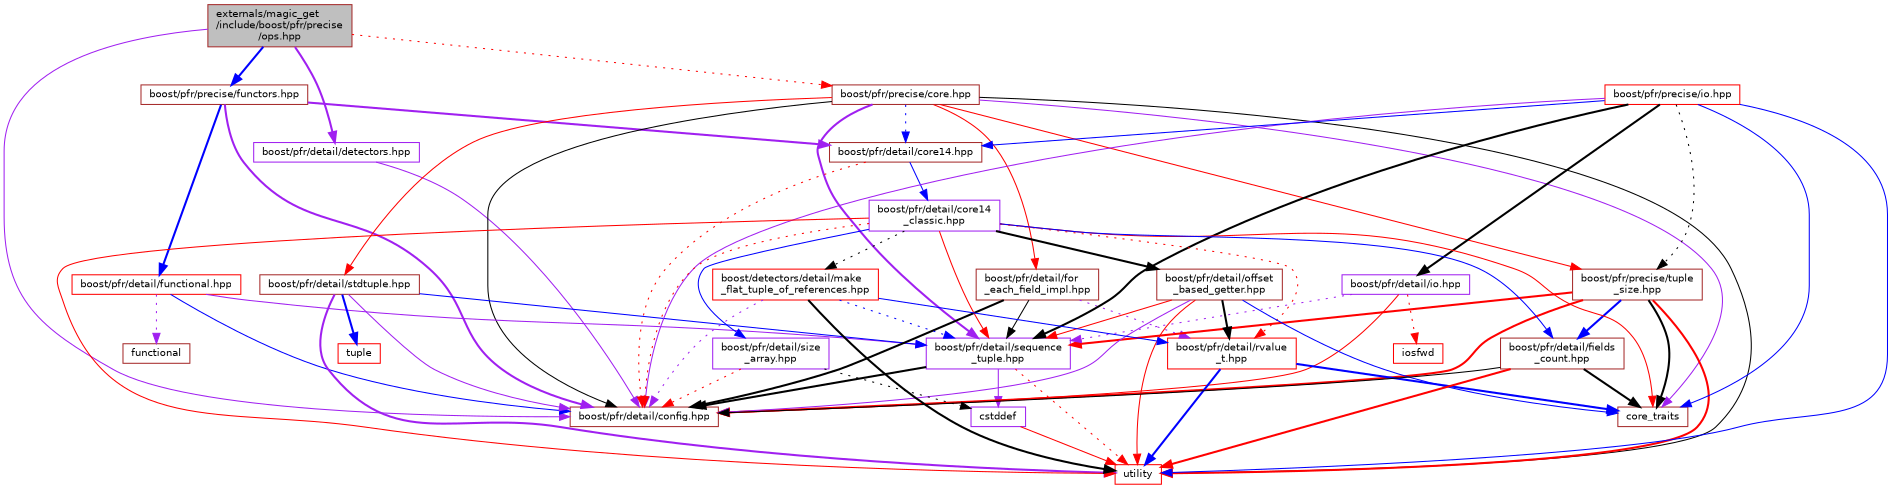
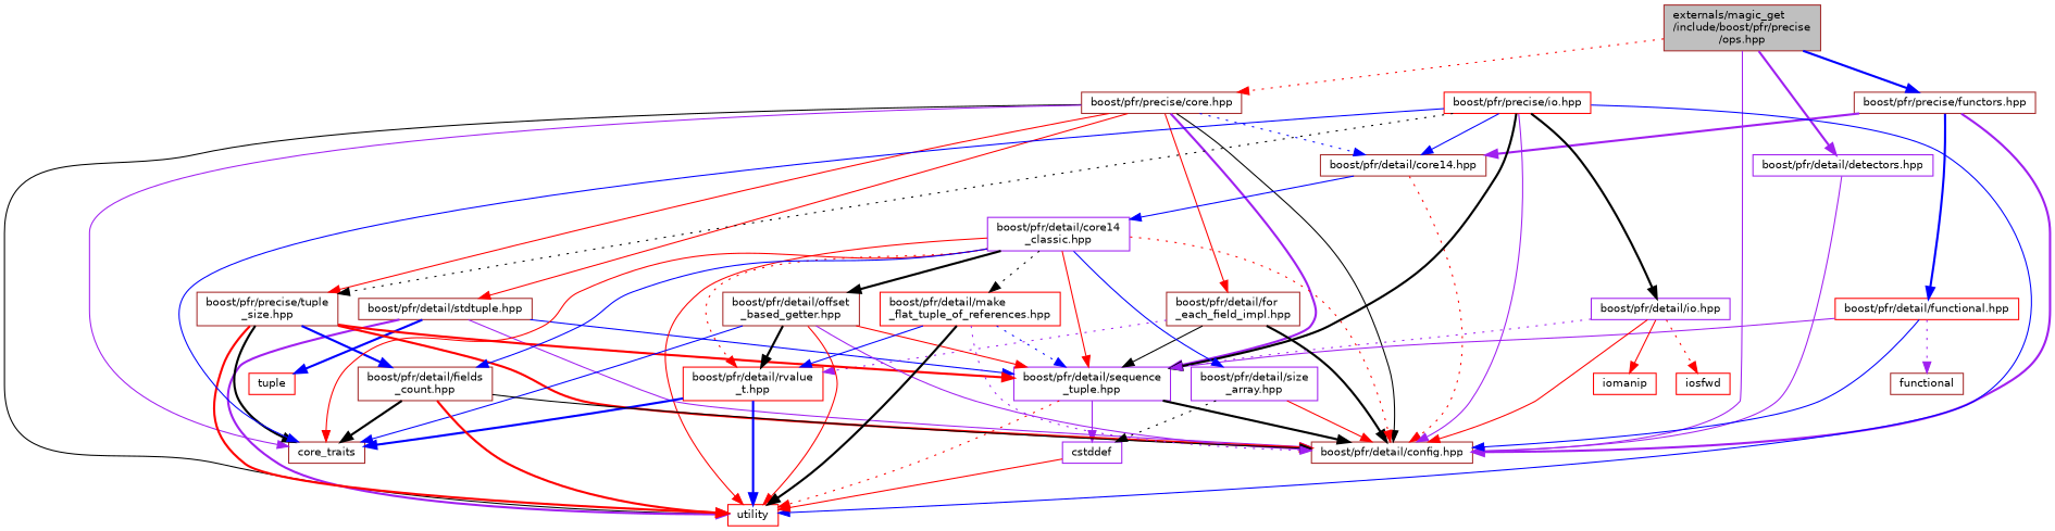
  digraph {
    node [color=brown fillcolor=white fontname=Helvetica fontsize=10 shape=record style=filled]
    edge [color=red fontname=Helvetica fontsize=10 labelfontname=Helvetica labelfontsize=10 style=solid]
    n1 [fillcolor=grey75 fontcolor=black height=0.2 label="externals/magic_get\l/include/boost/pfr/precise\l/ops.hpp" width=0.4]
    n2 [height=0.2 label="boost/pfr/detail/config.hpp" width=0.4]
    n3 [color=purple height=0.2 label="boost/pfr/detail/detectors.hpp" width=0.4]
    n4 [height=0.2 label="boost/pfr/precise/functors.hpp" width=0.4]
    n5 [height=0.2 label="boost/pfr/precise/core.hpp" width=0.4]
    n6 [color=red height=0.2 label="boost/pfr/detail/functional.hpp" width=0.4]
    n7 [height=0.2 label="boost/pfr/detail/core14.hpp" width=0.4]
    n8 [color=purple height=0.2 label="boost/pfr/detail/sequence\l_tuple.hpp" width=0.4]
    n9 [color=red height=0.2 label=utility width=0.4]
    n10 [height=0.2 label=core_traits width=0.4]
    n11 [height=0.2 label="boost/pfr/detail/stdtuple.hpp" width=0.4]
    n12 [height=0.2 label="boost/pfr/detail/for\l_each_field_impl.hpp" width=0.4]
    n13 [height=0.2 label="boost/pfr/precise/tuple\l_size.hpp" width=0.4]
    n14 [color=red height=0.2 label="boost/pfr/precise/io.hpp" width=0.4]
    n15 [color=purple height=0.2 label="boost/pfr/detail/io.hpp" width=0.4]
    n16 [height=0.2 label=functional width=0.4]
    n17 [color=purple height=0.2 label="boost/pfr/detail/core14\l_classic.hpp" width=0.4]
    n18 [color=purple height=0.2 label=cstddef width=0.4]
    n19 [height=0.2 label="boost/pfr/detail/offset\l_based_getter.hpp" width=0.4]
    n20 [color=red height=0.2 label="boost/pfr/detail/rvalue\l_t.hpp" width=0.4]
    n21 [height=0.2 label="boost/pfr/detail/fields\l_count.hpp" width=0.4]
-   n22 [color=red height=0.2 label="boost/detectors/detail/make\l_flat_tuple_of_references.hpp" width=0.4]
+   n22 [color=red height=0.2 label="boost/pfr/detail/make\l_flat_tuple_of_references.hpp" width=0.4]
    n23 [color=purple height=0.2 label="boost/pfr/detail/size\l_array.hpp" width=0.4]
    n24 [color=red height=0.2 label=tuple width=0.4]
    n25 [color=red height=0.2 label=iosfwd width=0.4]
+   n26 [color=red height=0.2 label=iomanip width=0.4]
    n1 -> n2 [color=purple]
    n1 -> n3 [color=purple style=bold]
    n1 -> n4 [color=blue style=bold]
    n1 -> n5 [style=dotted]
    n3 -> n2 [color=purple]
    n4 -> n2 [color=purple style=bold]
    n4 -> n6 [color=blue style=bold]
    n4 -> n7 [color=purple style=bold]
    n5 -> n2 [color=black]
    n5 -> n7 [color=blue style=dotted]
    n5 -> n8 [color=purple style=bold]
    n5 -> n9 [color=black]
    n5 -> n10 [color=purple]
    n5 -> n11
    n5 -> n12
    n5 -> n13
    n6 -> n2 [color=blue]
    n6 -> n8 [color=purple]
    n6 -> n16 [color=purple style=dotted]
    n7 -> n2 [style=dotted]
    n7 -> n17 [color=blue]
    n8 -> n2 [color=black style=bold]
    n8 -> n9 [style=dotted]
    n8 -> n18 [color=purple]
    n11 -> n2 [color=purple]
    n11 -> n8 [color=blue]
    n11 -> n9 [color=purple style=bold]
    n11 -> n24 [color=blue style=bold]
    n12 -> n2 [color=black style=bold]
    n12 -> n8 [color=black]
    n12 -> n20 [color=purple style=dotted]
    n13 -> n2 [style=bold]
    n13 -> n8 [style=bold]
    n13 -> n9 [style=bold]
    n13 -> n10 [color=black style=bold]
    n13 -> n21 [color=blue style=bold]
    n14 -> n2 [color=purple]
    n14 -> n7 [color=blue]
    n14 -> n8 [color=black style=bold]
    n14 -> n9 [color=blue]
    n14 -> n10 [color=blue]
    n14 -> n13 [color=black style=dotted]
    n14 -> n15 [color=black style=bold]
    n15 -> n2
    n15 -> n8 [color=purple style=dotted]
    n15 -> n25 [style=dotted]
+   n15 -> n26
    n17 -> n2 [style=dotted]
    n17 -> n8
    n17 -> n9
    n17 -> n10
    n17 -> n19 [color=black style=bold]
    n17 -> n20 [style=dotted]
    n17 -> n21 [color=blue]
    n17 -> n22 [color=black style=dotted]
    n17 -> n23 [color=blue]
    n18 -> n9
    n19 -> n2 [color=purple]
    n19 -> n8
    n19 -> n9
    n19 -> n10 [color=blue]
    n19 -> n20 [color=black style=bold]
    n20 -> n9 [color=blue style=bold]
    n20 -> n10 [color=blue style=bold]
    n21 -> n2 [color=black]
    n21 -> n9 [style=bold]
    n21 -> n10 [color=black style=bold]
    n22 -> n2 [color=purple style=dotted]
    n22 -> n8 [color=blue style=dotted]
    n22 -> n9 [color=black style=bold]
    n22 -> n20 [color=blue]
-   n23 -> n2 [style=dotted]
+   n23 -> n2
    n23 -> n18 [color=black style=dotted]
  }
